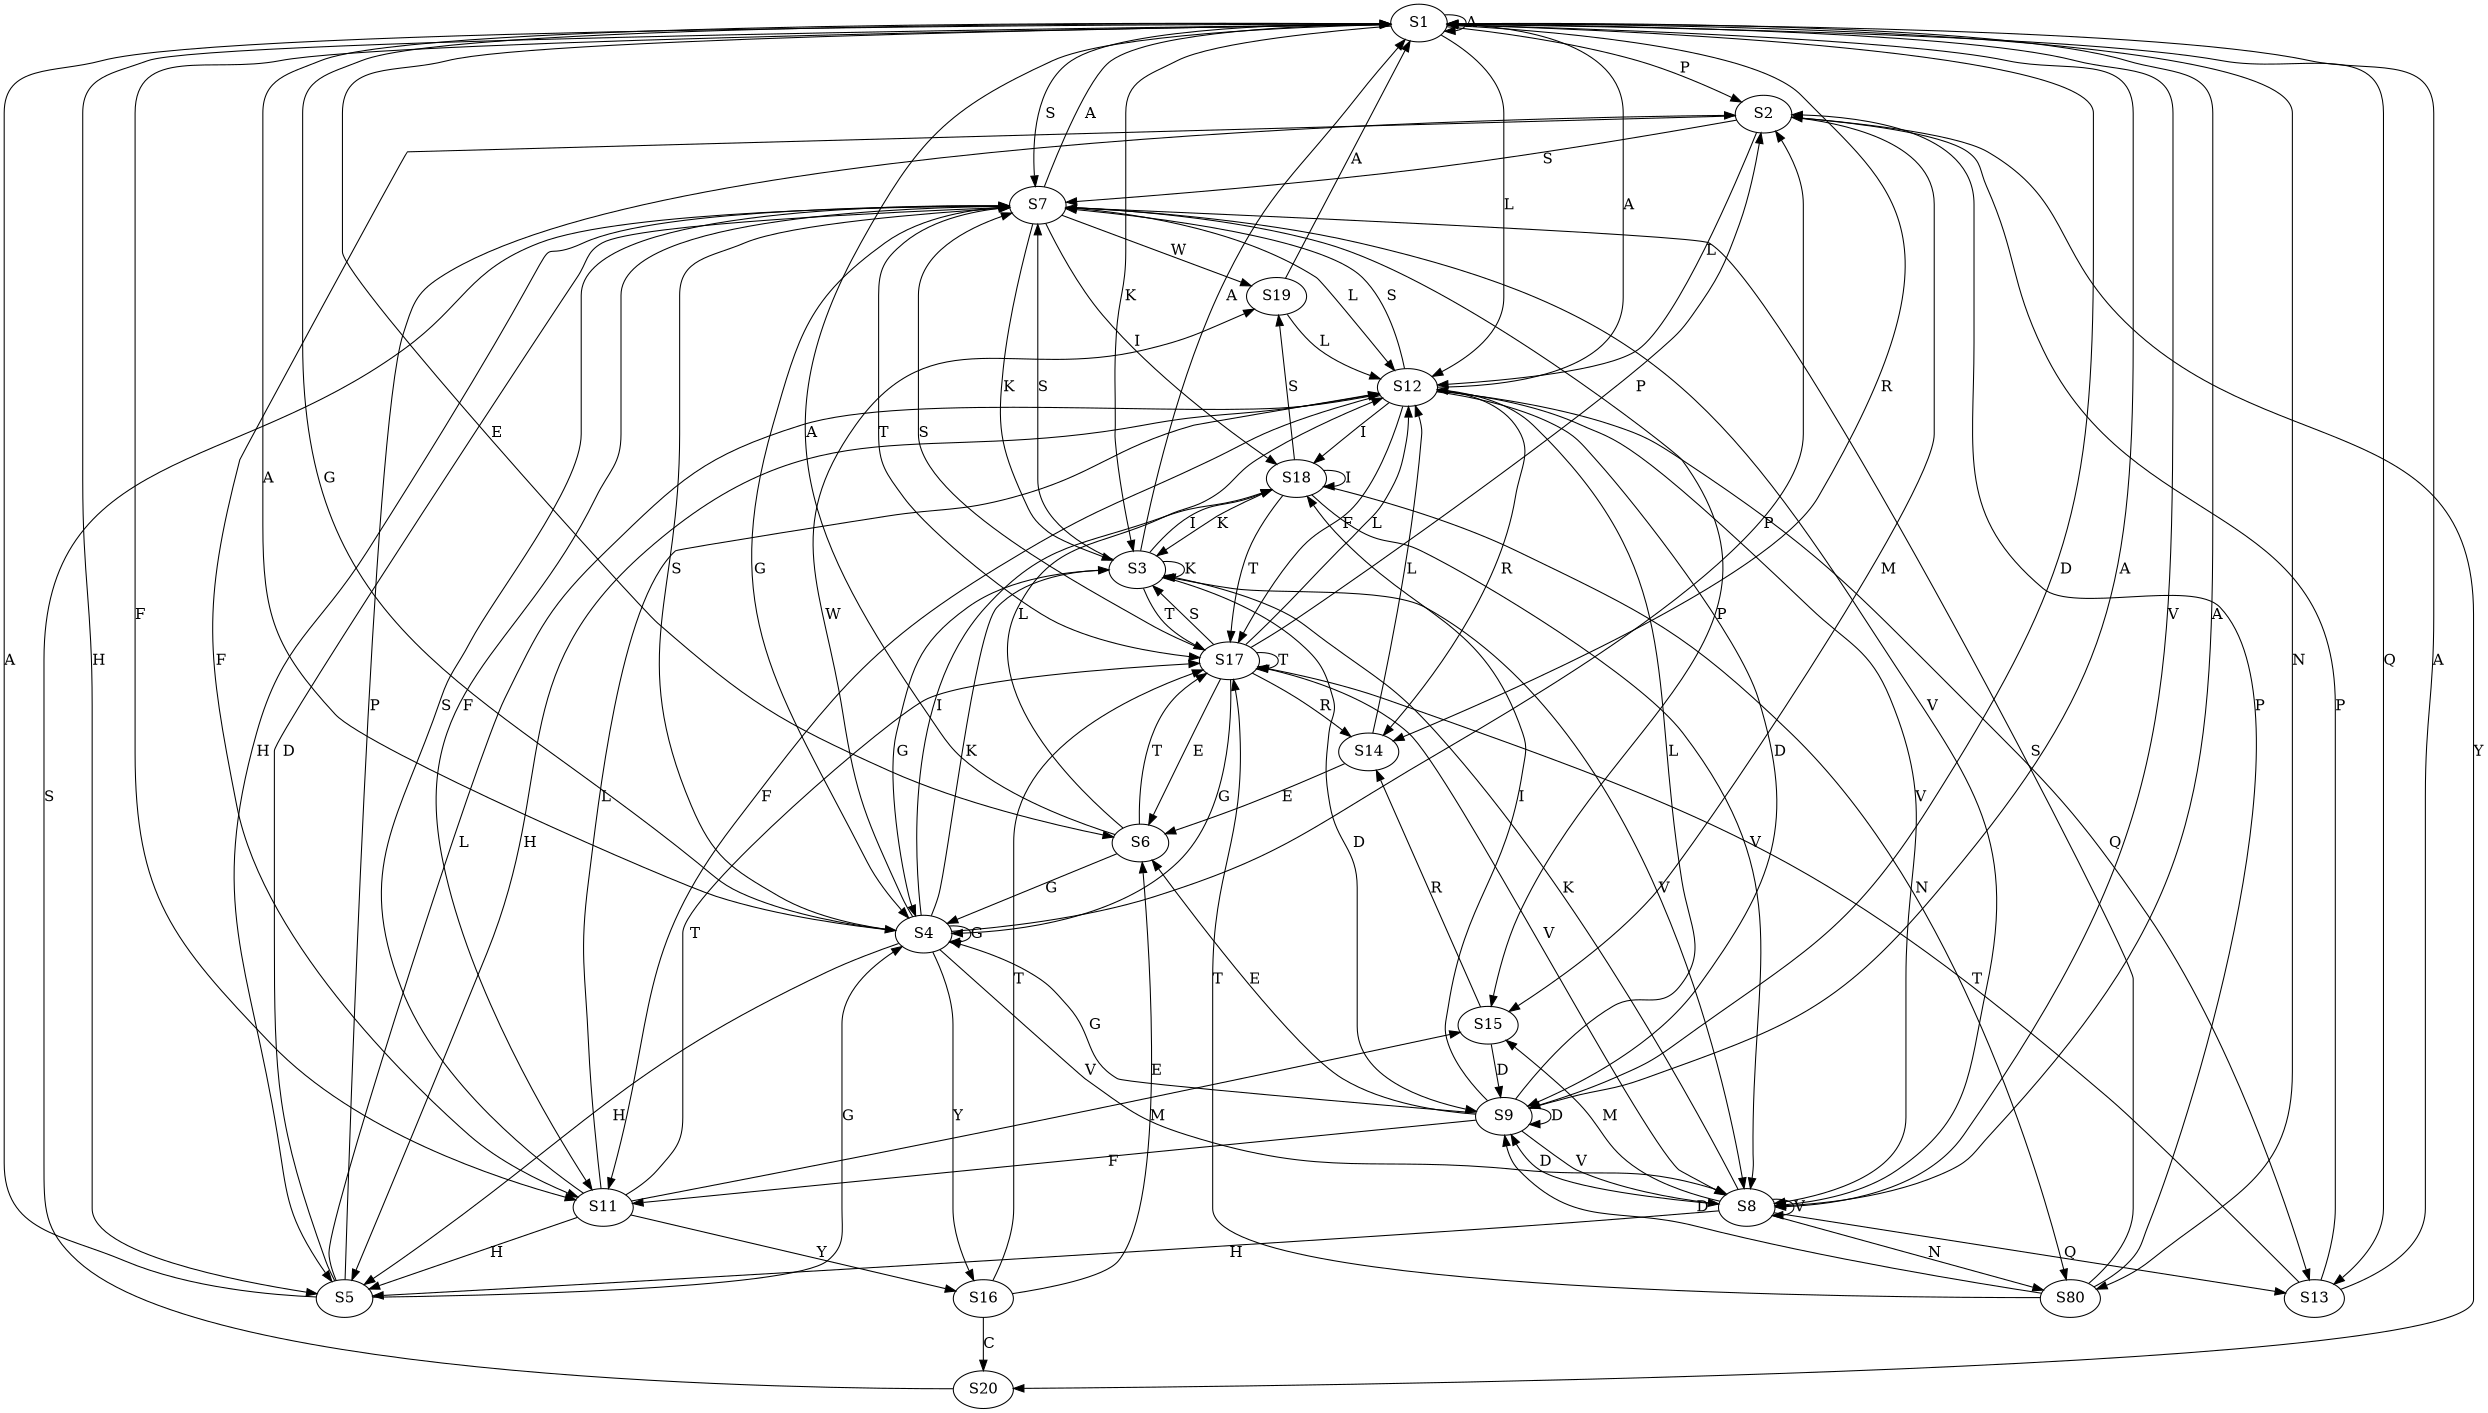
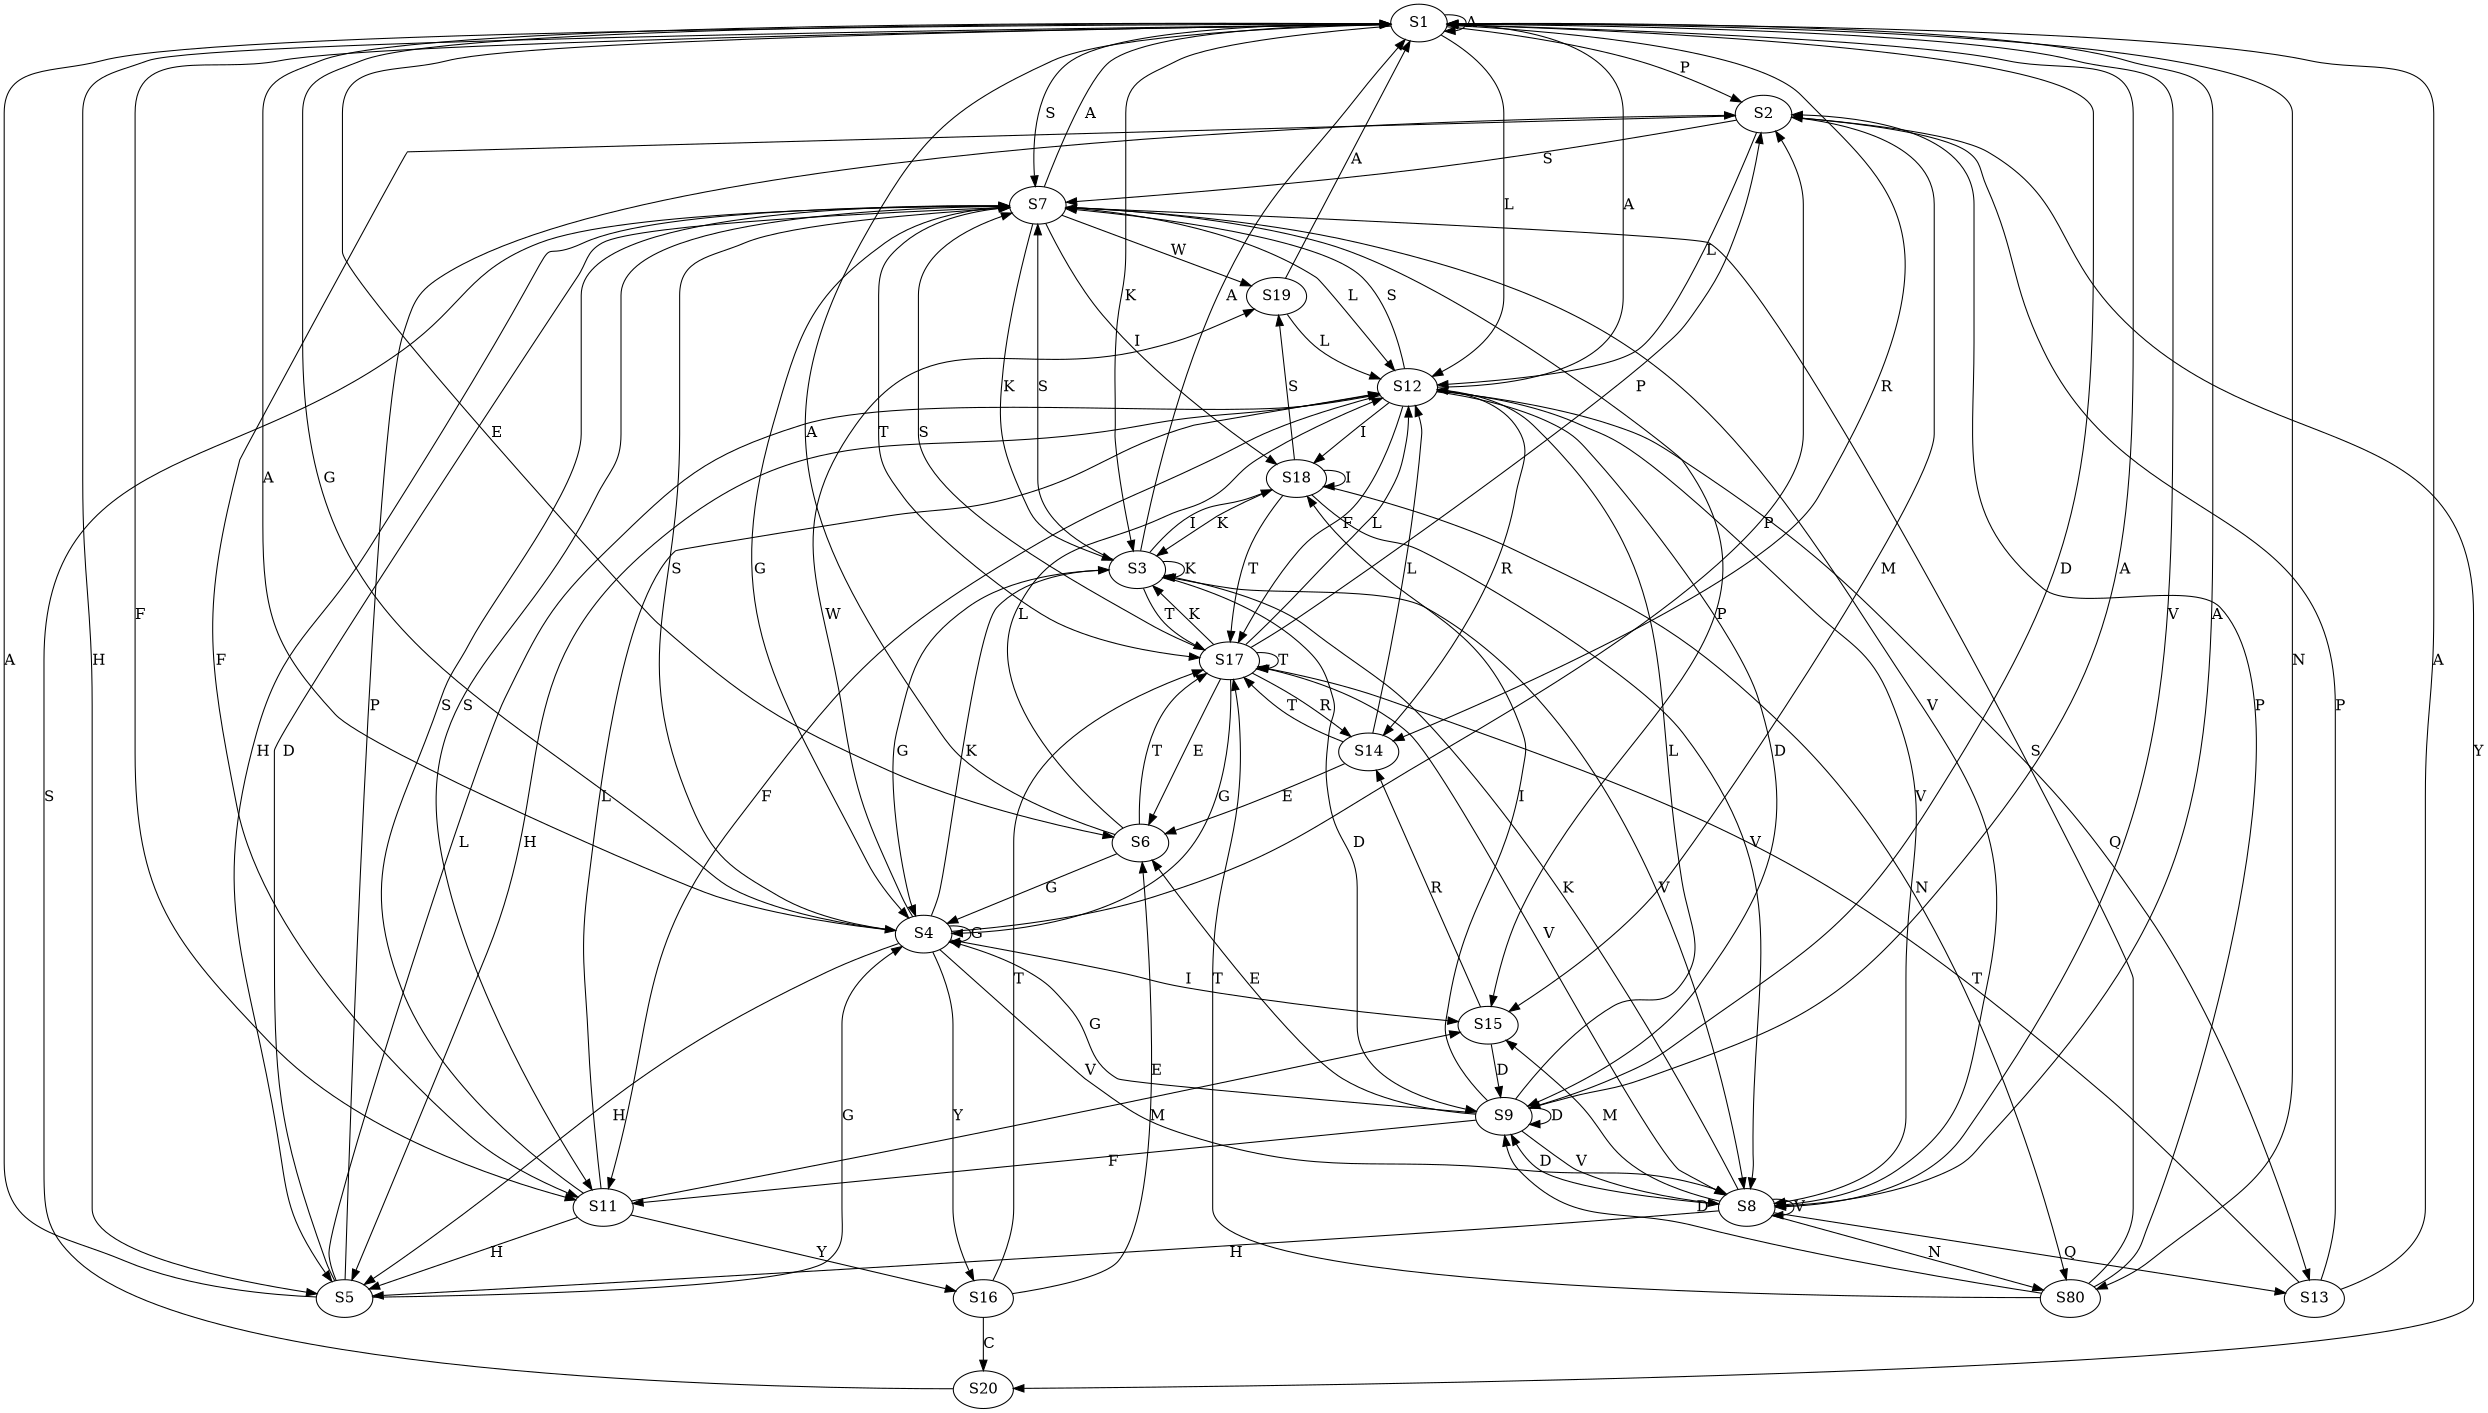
  strict digraph {
    S1
    S2
    S3
    S4
    S5
    S6
    S7
    S8
    S9
    n10 [label=S80]
    S11
    S12
    S13
    S14
    S15
    S20
    S17
    S18
    S16
    S19
    S1 -> S1 [label=A]
    S1 -> S2 [label=P]
    S1 -> S3 [label=K]
    S1 -> S4 [label=G]
    S1 -> S5 [label=H]
    S1 -> S6 [label=E]
    S1 -> S7 [label=S]
    S1 -> S8 [label=V]
    S1 -> S9 [label=D]
    S1 -> n10 [label=N]
    S1 -> S11 [label=F]
    S1 -> S12 [label=L]
-   S1 -> S13 [label=Q]
    S1 -> S14 [label=R]
    S2 -> S7 [label=S]
    S2 -> S11 [label=F]
    S2 -> S12 [label=L]
    S2 -> S15 [label=M]
    S2 -> S20 [label=Y]
    S3 -> S1 [label=A]
    S3 -> S3 [label=K]
    S3 -> S4 [label=G]
    S3 -> S7 [label=S]
    S3 -> S8 [label=V]
    S3 -> S9 [label=D]
    S3 -> S17 [label=T]
    S3 -> S18 [label=I]
    S4 -> S1 [label=A]
    S4 -> S2 [label=P]
    S4 -> S3 [label=K]
    S4 -> S4 [label=G]
    S4 -> S5 [label=H]
    S4 -> S7 [label=S]
    S4 -> S8 [label=V]
-   S4 -> S18 [label=I]
+   S4 -> S15 [label=I]
    S4 -> S16 [label=Y]
    S4 -> S19 [label=W]
    S5 -> S1 [label=A]
    S5 -> S2 [label=P]
    S5 -> S4 [label=G]
    S5 -> S7 [label=D]
    S5 -> S12 [label=L]
    S6 -> S1 [label=A]
    S6 -> S4 [label=G]
    S6 -> S12 [label=L]
    S6 -> S17 [label=T]
    S7 -> S1 [label=A]
    S7 -> S3 [label=K]
    S7 -> S4 [label=G]
    S7 -> S5 [label=H]
    S7 -> S8 [label=V]
-   S7 -> S11 [label=F]
+   S7 -> S11 [label=S]
    S7 -> S12 [label=L]
    S7 -> S15 [label=P]
    S7 -> S17 [label=T]
    S7 -> S18 [label=I]
    S7 -> S19 [label=W]
    S8 -> S1 [label=A]
    S8 -> S3 [label=K]
    S8 -> S5 [label=H]
    S8 -> S8 [label=V]
    S8 -> S9 [label=D]
    S8 -> n10 [label=N]
    S8 -> S13 [label=Q]
    S8 -> S15 [label=M]
    S9 -> S1 [label=A]
    S9 -> S4 [label=G]
    S9 -> S6 [label=E]
    S9 -> S8 [label=V]
    S9 -> S9 [label=D]
    S9 -> S11 [label=F]
    S9 -> S12 [label=L]
    S9 -> S18 [label=I]
    n10 -> S2 [label=P]
    n10 -> S7 [label=S]
    n10 -> S9 [label=D]
    n10 -> S17 [label=T]
    S11 -> S5 [label=H]
    S11 -> S7 [label=S]
    S11 -> S12 [label=L]
    S11 -> S15 [label=M]
    S11 -> S16 [label=Y]
    S12 -> S1 [label=A]
    S12 -> S5 [label=H]
    S12 -> S7 [label=S]
    S12 -> S8 [label=V]
    S12 -> S9 [label=D]
    S12 -> S11 [label=F]
    S12 -> S13 [label=Q]
    S12 -> S14 [label=R]
    S12 -> S17 [label=F]
    S12 -> S18 [label=I]
    S13 -> S1 [label=A]
    S13 -> S2 [label=P]
    S13 -> S17 [label=T]
    S14 -> S6 [label=E]
    S14 -> S12 [label=L]
-   S11 -> S17 [label=T]
+   S14 -> S17 [label=T]
    S15 -> S9 [label=D]
    S15 -> S14 [label=R]
    S20 -> S7 [label=S]
    S17 -> S2 [label=P]
-   S17 -> S3 [label=S]
+   S17 -> S3 [label=K]
    S17 -> S4 [label=G]
    S17 -> S6 [label=E]
    S17 -> S7 [label=S]
    S17 -> S8 [label=V]
    S17 -> S12 [label=L]
    S17 -> S14 [label=R]
    S17 -> S17 [label=T]
    S18 -> S3 [label=K]
    S18 -> S8 [label=V]
    S18 -> n10 [label=N]
    S18 -> S17 [label=T]
    S18 -> S18 [label=I]
    S18 -> S19 [label=S]
    S16 -> S6 [label=E]
    S16 -> S20 [label=C]
    S16 -> S17 [label=T]
    S19 -> S1 [label=A]
    S19 -> S12 [label=L]
  }
